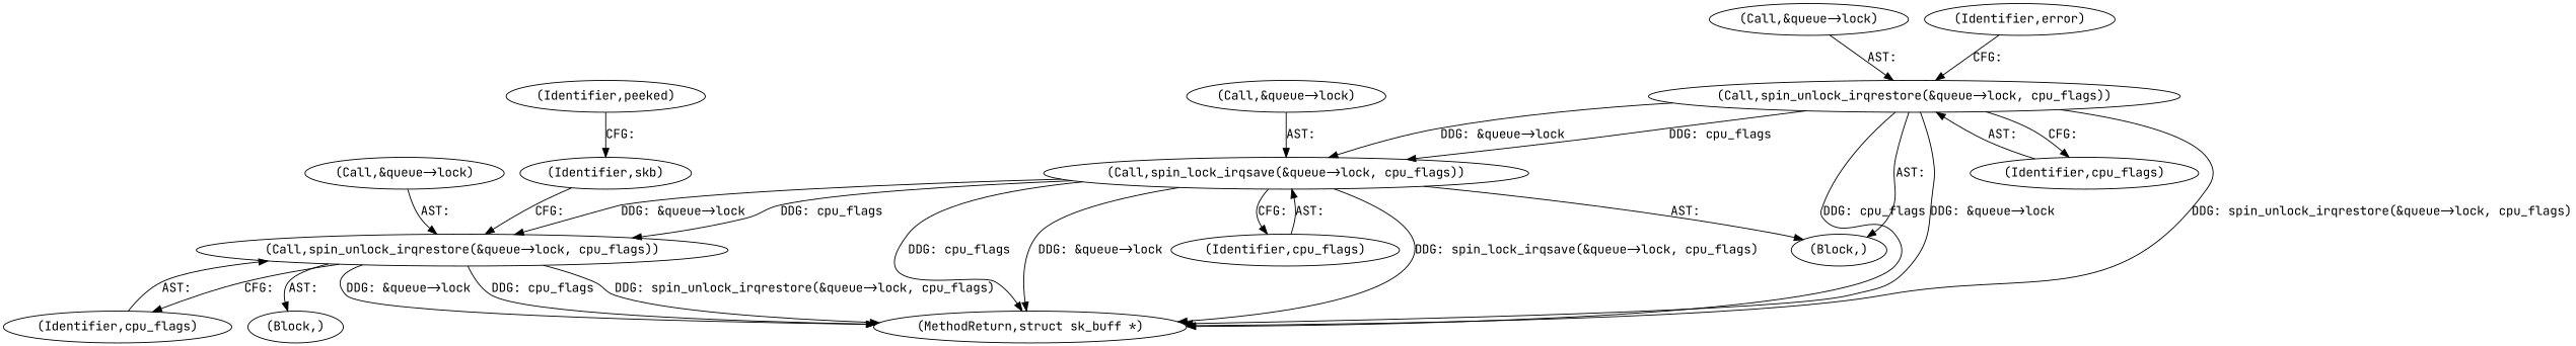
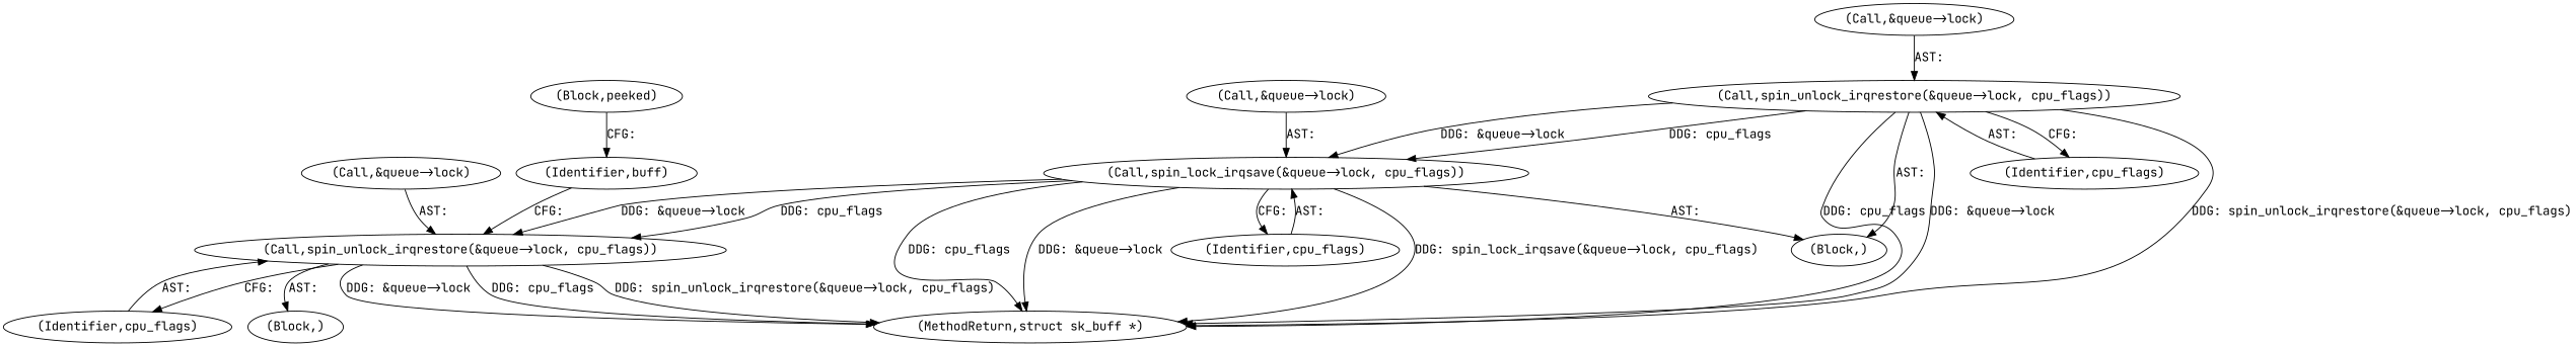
  digraph {
    fontname="JetBrains Mono"
    node [fontname="JetBrains Mono"]
    edge [fontname="JetBrains Mono"]
    n1 [label="(Call,spin_lock_irqsave(&queue->lock, cpu_flags))"]
    n2 [label="(Call,spin_unlock_irqrestore(&queue->lock, cpu_flags))"]
    n3 [label="(Identifier,cpu_flags)"]
    n4 [label="(Block,)"]
    n5 [label="(MethodReturn,struct sk_buff *)"]
    n6 [label="(Identifier,cpu_flags)"]
    n7 [label="(Block,)"]
    n8 [label="(Call,spin_unlock_irqrestore(&queue->lock, cpu_flags))"]
    n9 [label="(Identifier,cpu_flags)"]
    n10 [label="(Call,&queue->lock)"]
-   n11 [label="(Identifier,error)"]
    n12 [label="(Call,&queue->lock)"]
-   n13 [label="(Identifier,skb)"]
+   n13 [label="(Identifier,buff)"]
    n14 [label="(Call,&queue->lock)"]
-   n15 [label="(Identifier,peeked)"]
+   n15 [label="(Block,peeked)"]
    n1 -> n2 [label="DDG: &queue->lock"]
    n1 -> n2 [label="DDG: cpu_flags"]
    n1 -> n3 [label="CFG: "]
    n1 -> n4 [label="AST: "]
    n1 -> n5 [label="DDG: cpu_flags"]
    n1 -> n5 [label="DDG: &queue->lock"]
    n1 -> n5 [label="DDG: spin_lock_irqsave(&queue->lock, cpu_flags)"]
    n2 -> n5 [label="DDG: &queue->lock"]
    n2 -> n5 [label="DDG: cpu_flags"]
    n2 -> n5 [label="DDG: spin_unlock_irqrestore(&queue->lock, cpu_flags)"]
    n2 -> n6 [label="CFG: "]
    n2 -> n7 [label="AST: "]
    n3 -> n1 [label="AST: "]
    n6 -> n2 [label="AST: "]
    n8 -> n1 [label="DDG: &queue->lock"]
    n8 -> n1 [label="DDG: cpu_flags"]
    n8 -> n4 [label="AST: "]
    n8 -> n5 [label="DDG: cpu_flags"]
    n8 -> n5 [label="DDG: &queue->lock"]
    n8 -> n5 [label="DDG: spin_unlock_irqrestore(&queue->lock, cpu_flags)"]
    n8 -> n9 [label="CFG: "]
    n9 -> n8 [label="AST: "]
    n10 -> n8 [label="AST: "]
-   n11 -> n8 [label="CFG: "]
    n12 -> n1 [label="AST: "]
    n13 -> n2 [label="CFG: "]
    n14 -> n2 [label="AST: "]
    n15 -> n13 [label="CFG: "]
  }
